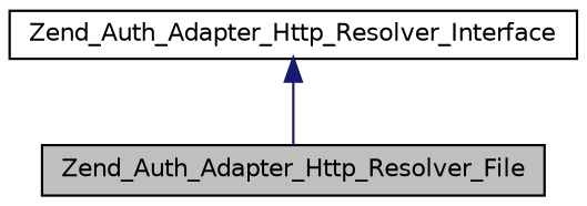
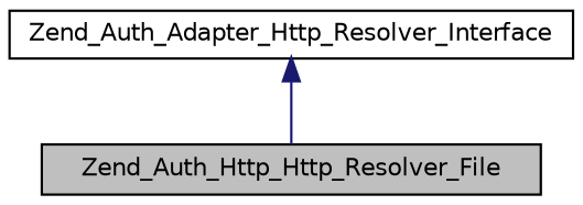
  digraph {
    node [color=black fontname=Helvetica fontsize=10 shape=record style=filled]
-   n1 [fillcolor=grey75 fontcolor=black height=0.2 label=Zend_Auth_Adapter_Http_Resolver_File width=0.4]
+   n1 [fillcolor=grey75 fontcolor=black height=0.2 label=Zend_Auth_Http_Http_Resolver_File width=0.4]
    n2 [fillcolor=white height=0.2 label=Zend_Auth_Adapter_Http_Resolver_Interface width=0.4]
    n2 -> n1 [color=midnightblue dir=back fontname=Helvetica fontsize=10 labelfontname=Helvetica labelfontsize=10 style=solid]
  }
